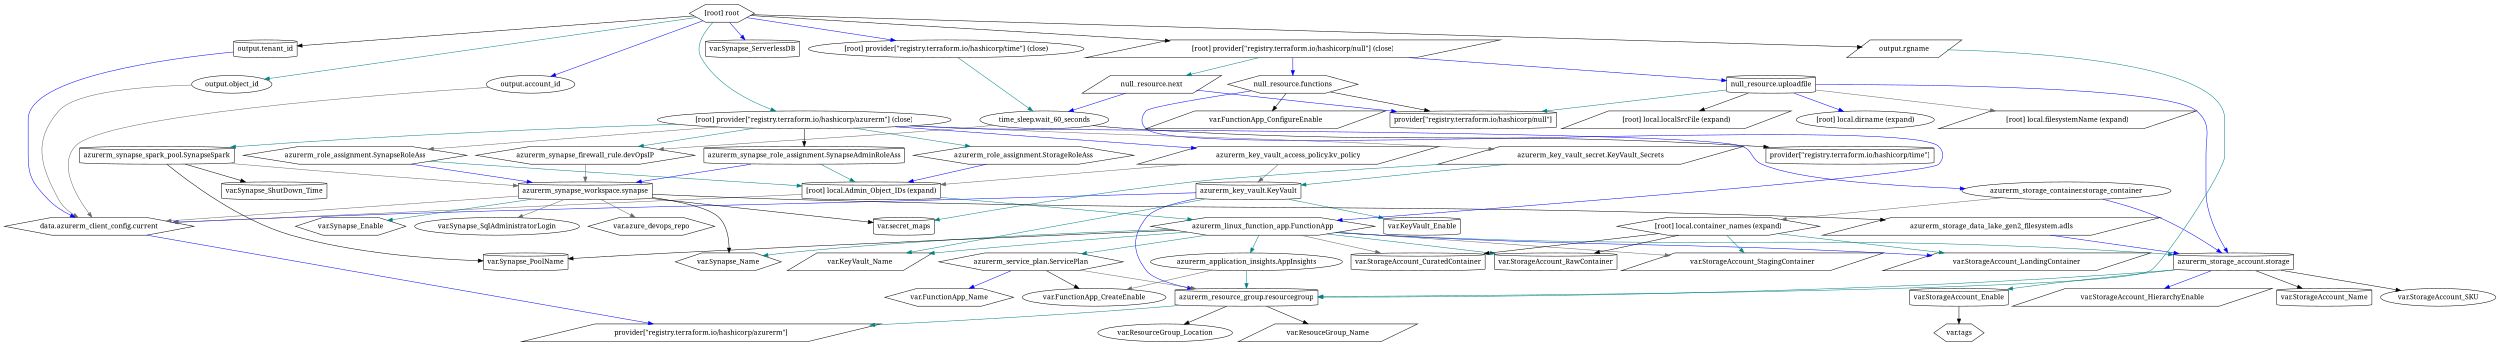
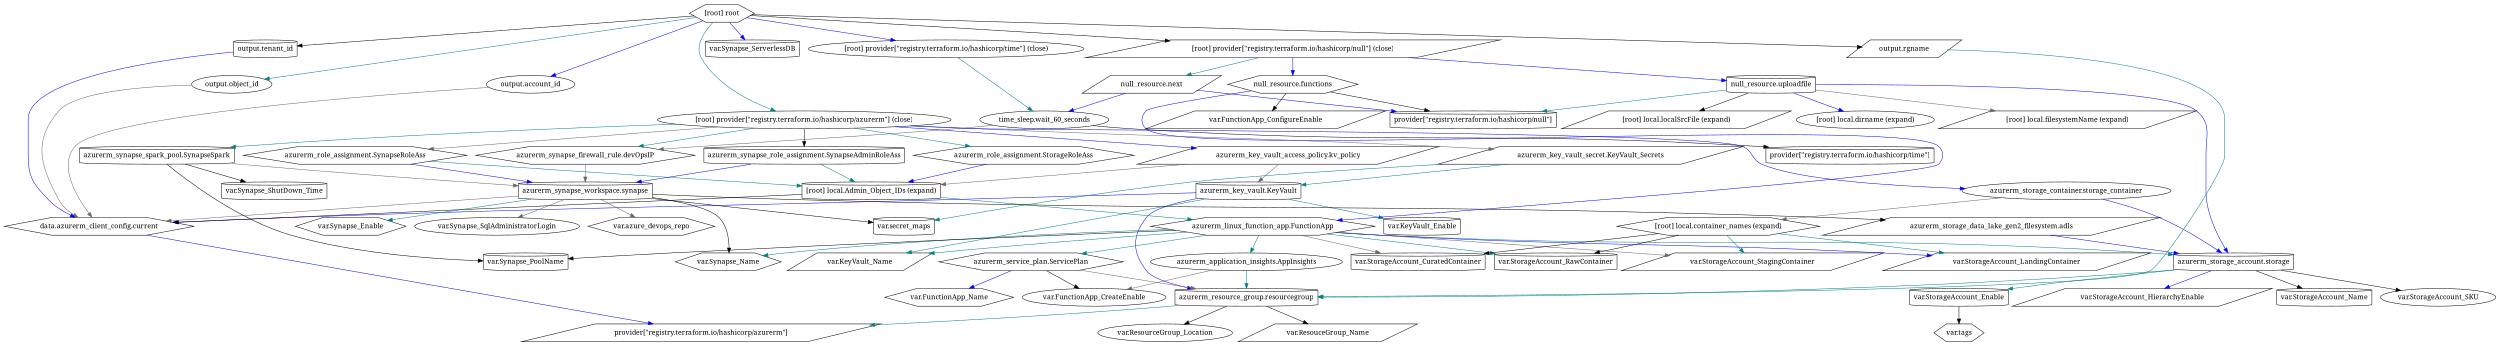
  digraph {
    compound=true
    fontname="Noto Serif"
    newrank=true
    node [fontname="Noto Serif" shape=cylinder]
    edge [color=teal fontname="Noto Serif"]
    n1 [label="azurerm_application_insights.AppInsights" shape=ellipse]
    n2 [label="azurerm_resource_group.resourcegroup"]
    n3 [label="var.FunctionApp_CreateEnable" shape=ellipse]
    n4 [label="azurerm_key_vault.KeyVault"]
    n5 [label="data.azurerm_client_config.current" shape=hexagon]
    n6 [label="var.KeyVault_Enable"]
    n7 [label="var.KeyVault_Name" shape=parallelogram]
    n8 [label="azurerm_key_vault_access_policy.kv_policy" shape=parallelogram]
    "[root] local.Admin_Object_IDs (expand)"
    n10 [label="azurerm_key_vault_secret.KeyVault_Secrets" shape=parallelogram]
    n11 [label="var.secret_maps"]
    n12 [label="azurerm_linux_function_app.FunctionApp" shape=hexagon]
    n13 [label="azurerm_service_plan.ServicePlan" shape=hexagon]
    n14 [label="azurerm_storage_account.storage"]
    n15 [label="var.StorageAccount_CuratedContainer"]
    n16 [label="var.StorageAccount_LandingContainer" shape=parallelogram]
    n17 [label="var.StorageAccount_RawContainer"]
    n18 [label="var.StorageAccount_StagingContainer" shape=parallelogram]
    n19 [label="var.Synapse_Name" shape=hexagon]
    n20 [label="var.Synapse_PoolName"]
    n21 [label="provider[\"registry.terraform.io/hashicorp/azurerm\"]" shape=parallelogram]
    n22 [label="var.ResouceGroup_Name" shape=parallelogram]
    n23 [label="var.ResourceGroup_Location" shape=ellipse]
    n24 [label="azurerm_role_assignment.StorageRoleAss" shape=hexagon]
    n25 [label="azurerm_role_assignment.SynapseRoleAss" shape=hexagon]
    n26 [label="azurerm_synapse_workspace.synapse"]
    n27 [label="var.FunctionApp_Name" shape=hexagon]
    n28 [label="var.StorageAccount_Enable"]
    n29 [label="var.StorageAccount_HierarchyEnable" shape=parallelogram]
    n30 [label="var.StorageAccount_Name"]
    n31 [label="var.StorageAccount_SKU" shape=ellipse]
    n32 [label="var.tags" shape=hexagon]
    n33 [label="azurerm_storage_container.storage_container" shape=ellipse]
    "[root] local.container_names (expand)" [shape=hexagon]
    n35 [label="azurerm_storage_data_lake_gen2_filesystem.adls" shape=parallelogram]
    n36 [label="azurerm_synapse_firewall_rule.devOpsIP" shape=hexagon]
    n37 [label="azurerm_synapse_role_assignment.SynapseAdminRoleAss"]
    n38 [label="azurerm_synapse_spark_pool.SynapseSpark"]
    n39 [label="var.Synapse_ShutDown_Time"]
    n40 [label="var.Synapse_Enable" shape=hexagon]
    n41 [label="var.Synapse_SqlAdministratorLogin" shape=ellipse]
    n42 [label="var.azure_devops_repo" shape=hexagon]
    n43 [label="null_resource.functions" shape=hexagon]
    n44 [label="provider[\"registry.terraform.io/hashicorp/null\"]"]
    n45 [label="var.FunctionApp_ConfigureEnable" shape=parallelogram]
    n46 [label="null_resource.next" shape=parallelogram]
    n47 [label="time_sleep.wait_60_seconds" shape=ellipse]
    n48 [label="null_resource.uploadfile"]
    "[root] local.dirname (expand)" [shape=ellipse]
    "[root] local.filesystemName (expand)" [shape=parallelogram]
    "[root] local.localSrcFile (expand)" [shape=parallelogram]
    n52 [label="output.account_id" shape=ellipse]
    n53 [label="output.object_id" shape=ellipse]
    n54 [label="output.rgname" shape=parallelogram]
    n55 [label="output.tenant_id"]
    n56 [label="provider[\"registry.terraform.io/hashicorp/time\"]"]
    n57 [label="var.Synapse_ServerlessDB"]
    "[root] provider[\"registry.terraform.io/hashicorp/azurerm\"] (close)" [shape=ellipse]
    "[root] provider[\"registry.terraform.io/hashicorp/null\"] (close)" [shape=parallelogram]
    "[root] provider[\"registry.terraform.io/hashicorp/time\"] (close)" [shape=ellipse]
    "[root] root" [shape=hexagon]
    subgraph sub_1 {
      n1
      n2
      n3
      n4
      n5
      n6
      n7
      n8
      "[root] local.Admin_Object_IDs (expand)"
      n10
      n11
      n12
      n13
      n14
      n15
      n16
      n17
      n18
      n19
      n20
      n21
      n22
      n23
      n24
      n25
      n26
      n27
      n28
      n29
      n30
      n31
      n32
      n33
      "[root] local.container_names (expand)"
      n35
      n36
      n37
      n38
      n39
      n40
      n41
      n42
      n43
      n44
      n45
      n46
      n47
      n48
      "[root] local.dirname (expand)"
      "[root] local.filesystemName (expand)"
      "[root] local.localSrcFile (expand)"
      n52
      n53
      n54
      n55
      n56
      n57
      "[root] provider[\"registry.terraform.io/hashicorp/azurerm\"] (close)"
      "[root] provider[\"registry.terraform.io/hashicorp/null\"] (close)"
      "[root] provider[\"registry.terraform.io/hashicorp/time\"] (close)"
      "[root] root"
    }
    n1 -> n2
    n1 -> n3 [color=gray40]
    n2 -> n21
    n2 -> n22 [color=black]
    n2 -> n23 [color=black]
    n4 -> n2 [color=blue]
    n4 -> n5 [color=blue]
    n4 -> n6
    n4 -> n7
    n5 -> n21 [color=blue]
    n8 -> n4 [color=gray40]
    n8 -> "[root] local.Admin_Object_IDs (expand)" [color=gray40]
-   "[root] local.Admin_Object_IDs (expand)" -> n5 [color=gray40]
+   "[root] local.Admin_Object_IDs (expand)" -> n5 [color=black]
    "[root] local.Admin_Object_IDs (expand)" -> n12
    n10 -> n4
    n10 -> n11
    n12 -> n1
    n12 -> n7
    n12 -> n13
    n12 -> n14
    n12 -> n15 [color=gray40]
    n12 -> n16 [color=blue]
    n12 -> n17
    n12 -> n18 [color=gray40]
    n12 -> n19
    n12 -> n20 [color=black]
    n13 -> n2 [color=gray40]
    n13 -> n3 [color=black]
    n13 -> n27 [color=blue]
    n14 -> n2
    n14 -> n28
    n14 -> n29 [color=blue]
    n14 -> n30 [color=black]
    n14 -> n31 [color=black]
    n24 -> "[root] local.Admin_Object_IDs (expand)" [color=blue]
    n25 -> "[root] local.Admin_Object_IDs (expand)"
    n25 -> n26 [color=blue]
    n26 -> n5 [color=gray40]
    n26 -> n11 [color=black]
    n26 -> n19 [color=black]
    n26 -> n35 [color=black]
    n26 -> n40
    n26 -> n41 [color=gray40]
    n26 -> n42 [color=gray40]
    n28 -> n32 [color=black]
    n33 -> n14 [color=blue]
    n33 -> "[root] local.container_names (expand)" [color=gray40]
    "[root] local.container_names (expand)" -> n15 [color=black]
    "[root] local.container_names (expand)" -> n16
    "[root] local.container_names (expand)" -> n17 [color=black]
    "[root] local.container_names (expand)" -> n18
    n35 -> n14 [color=blue]
    n36 -> n26 [color=gray40]
    n37 -> "[root] local.Admin_Object_IDs (expand)"
    n37 -> n26 [color=blue]
    n38 -> n20 [color=black]
    n38 -> n26 [color=gray40]
    n38 -> n39 [color=black]
    n43 -> n12 [color=blue]
    n43 -> n44 [color=black]
    n43 -> n45 [color=black]
    n46 -> n44 [color=blue]
    n46 -> n47 [color=blue]
    n47 -> n36 [color=gray40]
    n47 -> n56 [color=black]
    n48 -> n14 [color=blue]
    n48 -> n44
    n48 -> "[root] local.dirname (expand)" [color=blue]
    n48 -> "[root] local.filesystemName (expand)" [color=gray40]
    n48 -> "[root] local.localSrcFile (expand)" [color=black]
    n52 -> n5 [color=gray40]
    n53 -> n5 [color=gray40]
    n54 -> n2
    n55 -> n5 [color=blue]
    "[root] provider[\"registry.terraform.io/hashicorp/azurerm\"] (close)" -> n8 [color=blue]
    "[root] provider[\"registry.terraform.io/hashicorp/azurerm\"] (close)" -> n10 [color=gray40]
    "[root] provider[\"registry.terraform.io/hashicorp/azurerm\"] (close)" -> n24
    "[root] provider[\"registry.terraform.io/hashicorp/azurerm\"] (close)" -> n25 [color=gray40]
    "[root] provider[\"registry.terraform.io/hashicorp/azurerm\"] (close)" -> n33 [color=blue]
    "[root] provider[\"registry.terraform.io/hashicorp/azurerm\"] (close)" -> n36
    "[root] provider[\"registry.terraform.io/hashicorp/azurerm\"] (close)" -> n37 [color=black]
    "[root] provider[\"registry.terraform.io/hashicorp/azurerm\"] (close)" -> n38
    "[root] provider[\"registry.terraform.io/hashicorp/null\"] (close)" -> n43 [color=blue]
    "[root] provider[\"registry.terraform.io/hashicorp/null\"] (close)" -> n46
    "[root] provider[\"registry.terraform.io/hashicorp/null\"] (close)" -> n48 [color=blue]
    "[root] provider[\"registry.terraform.io/hashicorp/time\"] (close)" -> n47
    "[root] root" -> n52 [color=blue]
    "[root] root" -> n53
    "[root] root" -> n54 [color=black]
    "[root] root" -> n55 [color=black]
    "[root] root" -> n57 [color=blue]
    "[root] root" -> "[root] provider[\"registry.terraform.io/hashicorp/azurerm\"] (close)"
    "[root] root" -> "[root] provider[\"registry.terraform.io/hashicorp/null\"] (close)" [color=black]
    "[root] root" -> "[root] provider[\"registry.terraform.io/hashicorp/time\"] (close)" [color=blue]
  }
